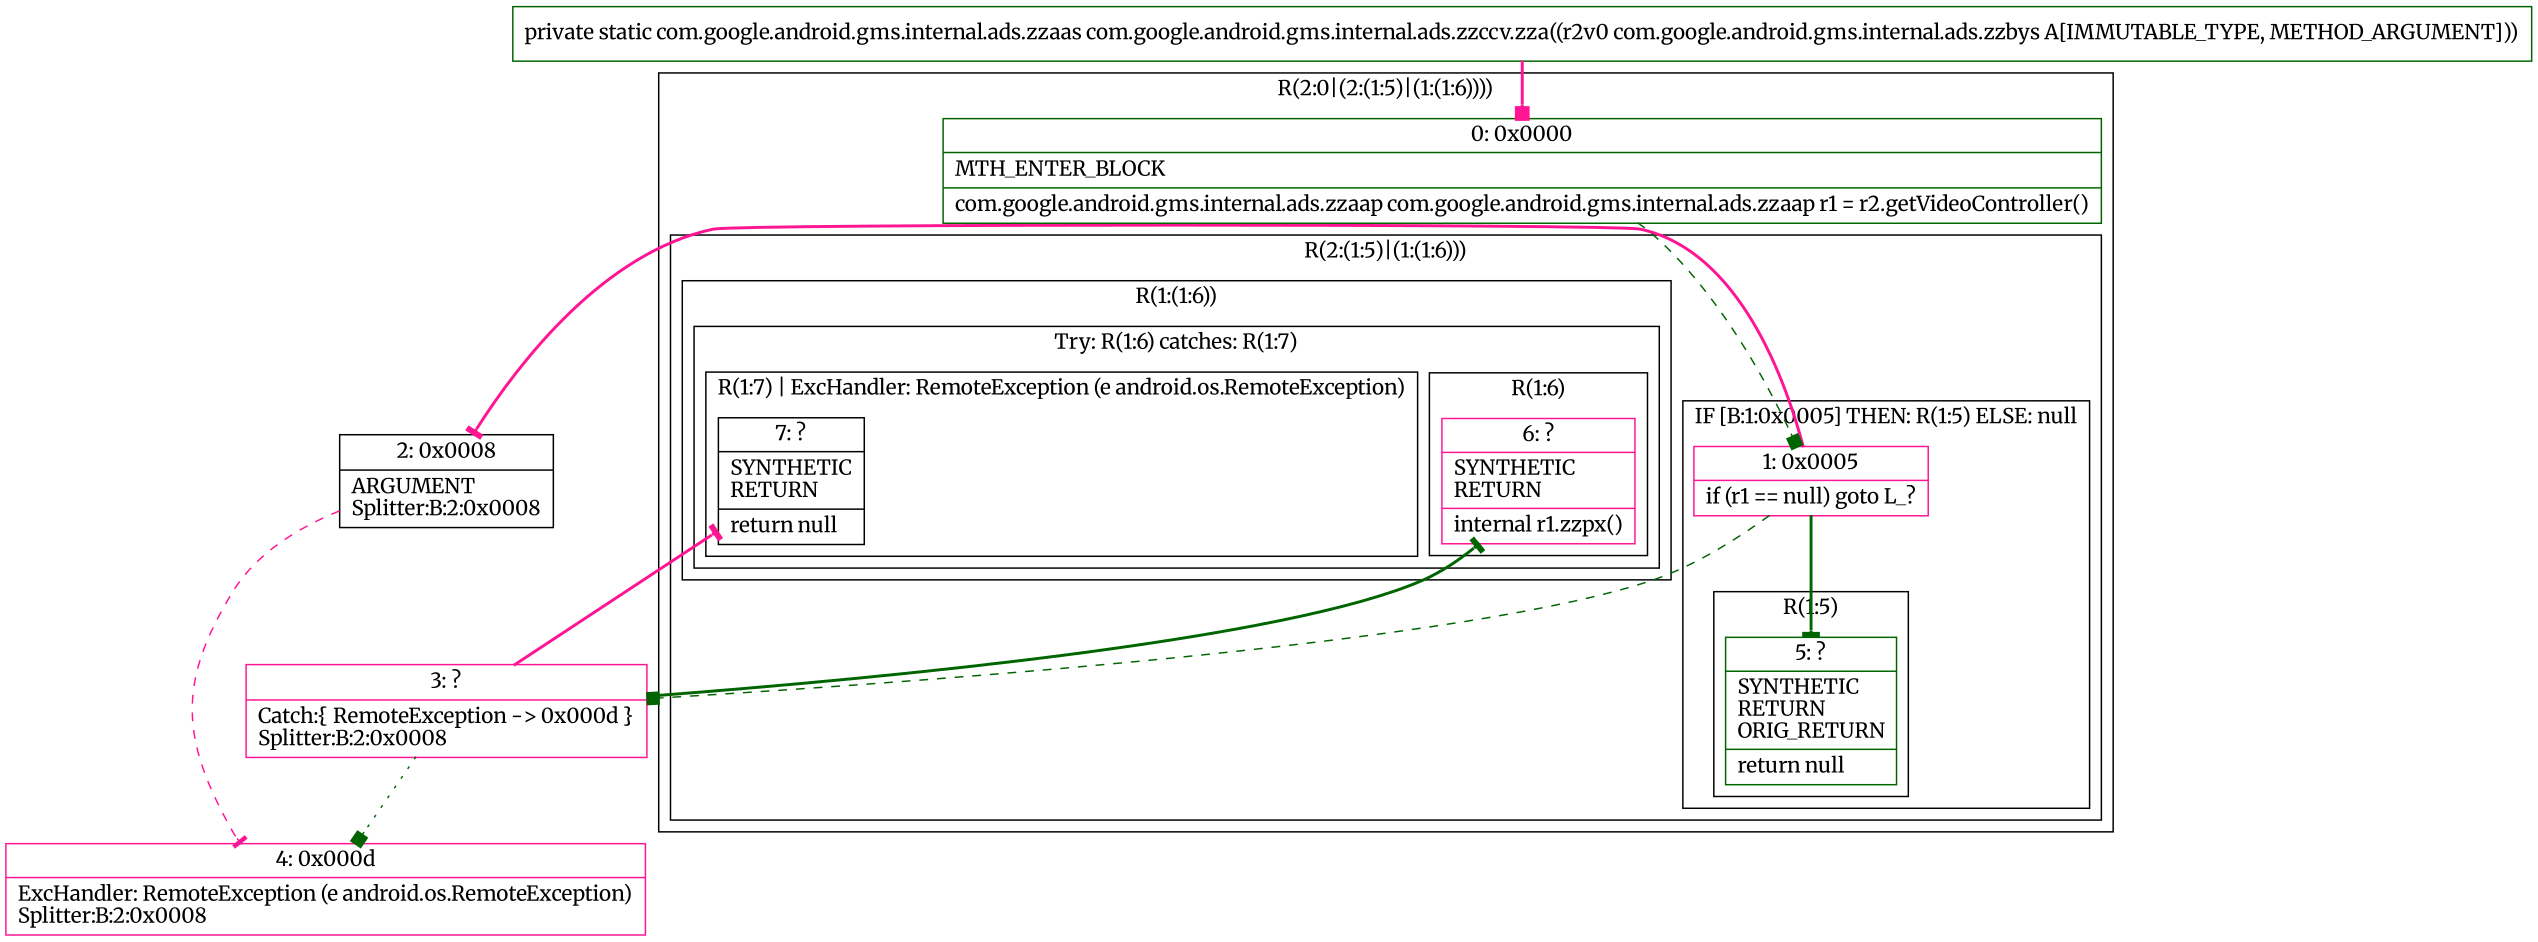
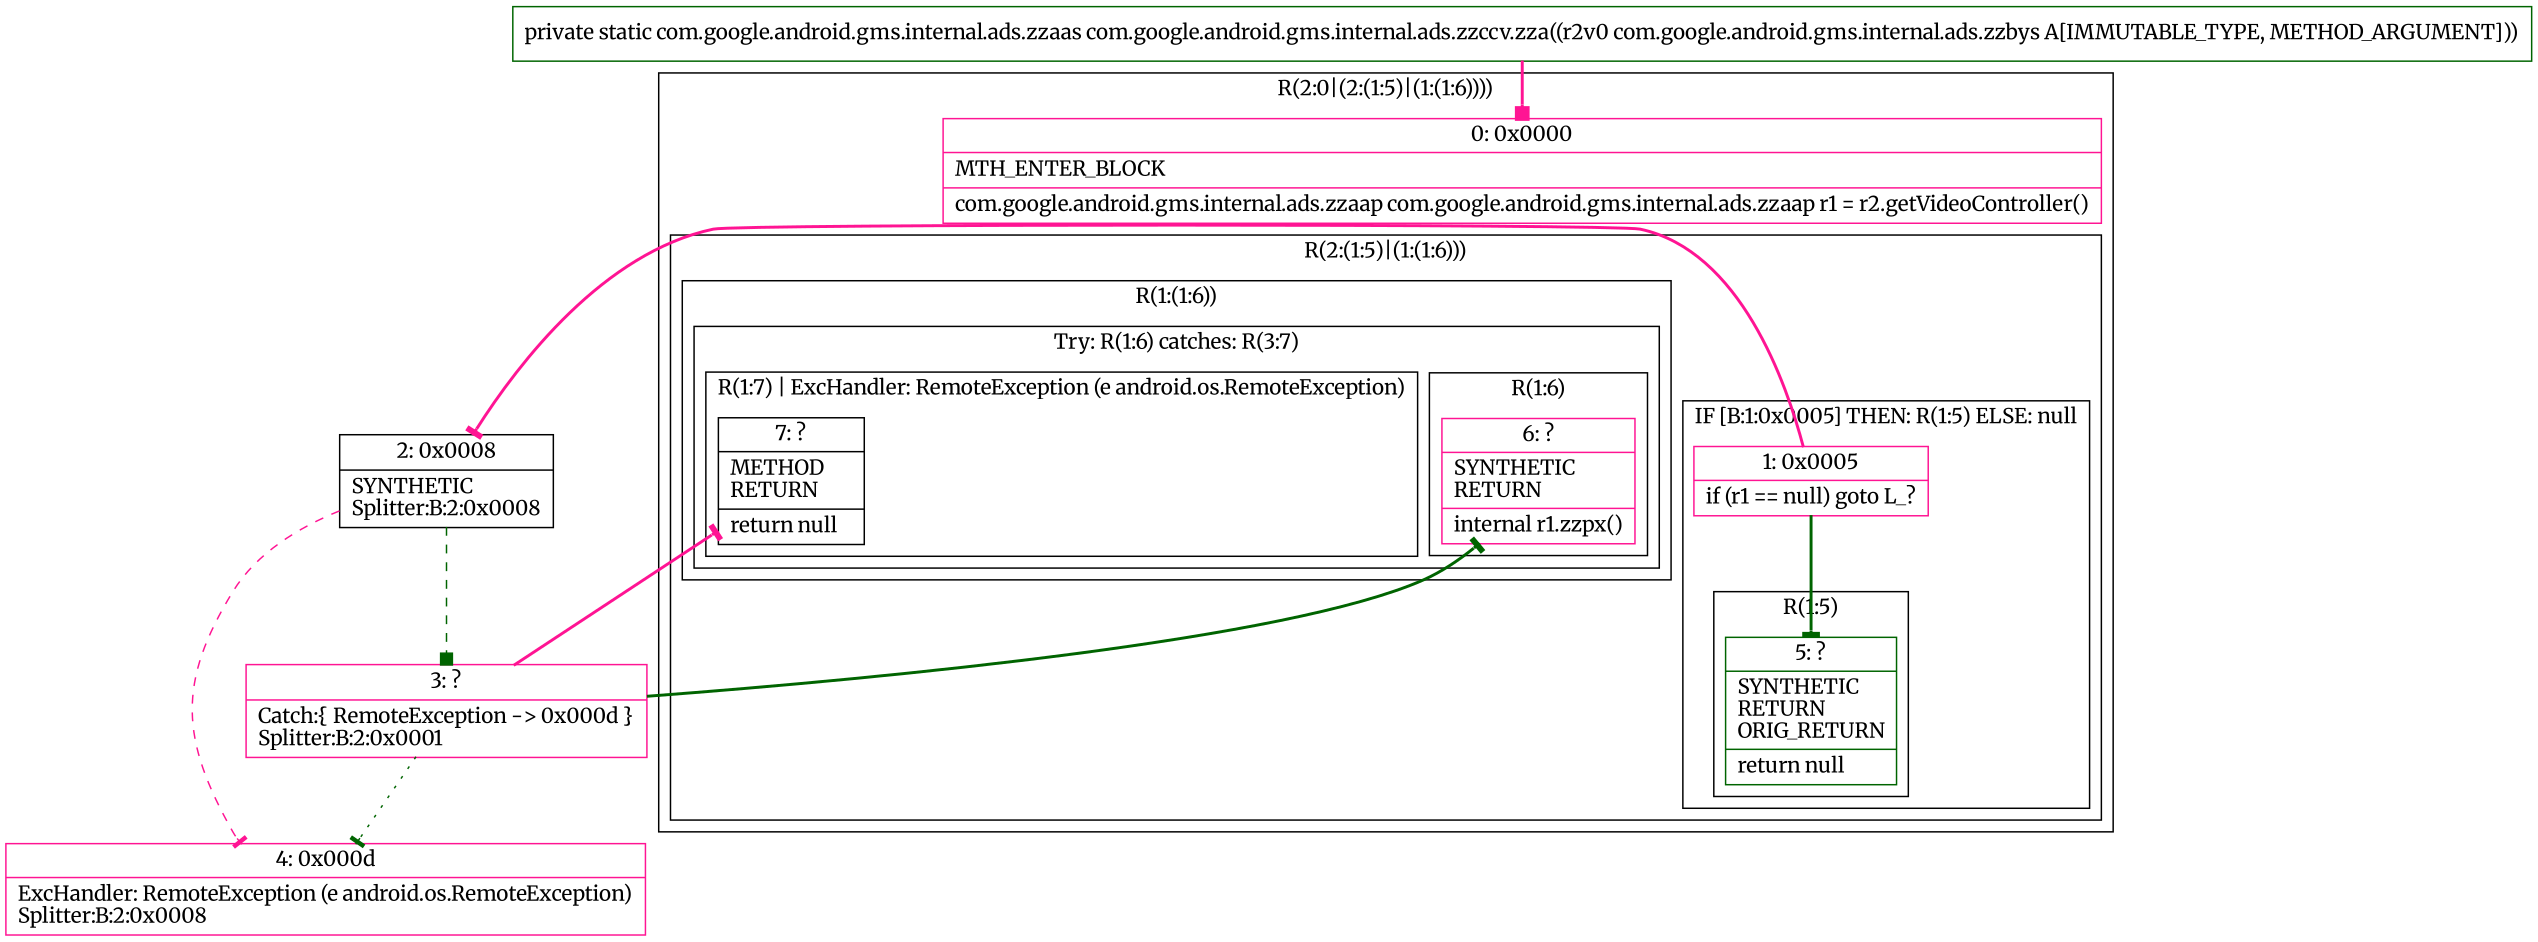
  digraph {
    fontname=Merriweather
    node [color=deeppink fontname=Merriweather shape=record]
    edge [arrowhead=tee color=darkgreen fontname=Merriweather style=bold]
    n1 [color=darkgreen label="{5\:\ ?|SYNTHETIC\lRETURN\lORIG_RETURN\l|return null\l}"]
    n2 [label="{1\:\ 0x0005|if (r1 == null) goto L_?\l}"]
    n3 [label="{6\:\ ?|SYNTHETIC\lRETURN\l|internal r1.zzpx()\l}"]
-   n4 [color=black label="{7\:\ ?|SYNTHETIC\lRETURN\l|return null\l}"]
-   n5 [color=darkgreen label="{0\:\ 0x0000|MTH_ENTER_BLOCK\l|com.google.android.gms.internal.ads.zzaap com.google.android.gms.internal.ads.zzaap r1 = r2.getVideoController()\l}"]
-   n6 [color=black label="{2\:\ 0x0008|ARGUMENT\lSplitter:B:2:0x0008\l}"]
-   n7 [label="{3\:\ ?|Catch:\{ RemoteException \-\> 0x000d \}\lSplitter:B:2:0x0008\l}"]
+   n4 [color=black label="{7\:\ ?|METHOD\lRETURN\l|return null\l}"]
+   n5 [label="{0\:\ 0x0000|MTH_ENTER_BLOCK\l|com.google.android.gms.internal.ads.zzaap com.google.android.gms.internal.ads.zzaap r1 = r2.getVideoController()\l}"]
+   n6 [color=black label="{2\:\ 0x0008|SYNTHETIC\lSplitter:B:2:0x0008\l}"]
+   n7 [label="{3\:\ ?|Catch:\{ RemoteException \-\> 0x000d \}\lSplitter:B:2:0x0001\l}"]
    n8 [label="{4\:\ 0x000d|ExcHandler: RemoteException (e android.os.RemoteException)\lSplitter:B:2:0x0008\l}"]
    n9 [color=darkgreen label="{private static com.google.android.gms.internal.ads.zzaas com.google.android.gms.internal.ads.zzccv.zza((r2v0 com.google.android.gms.internal.ads.zzbys A[IMMUTABLE_TYPE, METHOD_ARGUMENT])) }"]
    subgraph cluster_1 {
      label="R(2:0|(2:(1:5)|(1:(1:6))))"
      n5
      subgraph cluster_2 {
        label="R(2:(1:5)|(1:(1:6)))"
        subgraph cluster_3 {
          label="IF [B:1:0x0005] THEN: R(1:5) ELSE: null"
          n2
          subgraph cluster_4 {
            label="R(1:5)"
            n1
          }
        }
        subgraph cluster_5 {
          label="R(1:(1:6))"
          subgraph cluster_6 {
-           label="Try: R(1:6) catches: R(1:7)"
+           label="Try: R(1:6) catches: R(3:7)"
            subgraph cluster_7 {
              label="R(1:6)"
              n3
            }
            subgraph cluster_8 {
              label="R(1:7) | ExcHandler: RemoteException (e android.os.RemoteException)\l"
              n4
            }
          }
        }
      }
    }
    subgraph cluster_9 {
      label="R(1:7) | ExcHandler: RemoteException (e android.os.RemoteException)\l"
    }
    n2 -> n1
    n2 -> n6 [color=deeppink]
-   n5 -> n2 [arrowhead=box style=dashed]
-   n2 -> n7 [arrowhead=box style=dashed]
+   n6 -> n7 [arrowhead=box style=dashed]
    n6 -> n8 [color=deeppink style=dashed]
    n7 -> n3
    n7 -> n4 [color=deeppink]
-   n7 -> n8 [arrowhead=box style=dotted]
+   n7 -> n8 [style=dotted]
    n9 -> n5 [arrowhead=box color=deeppink]
  }
